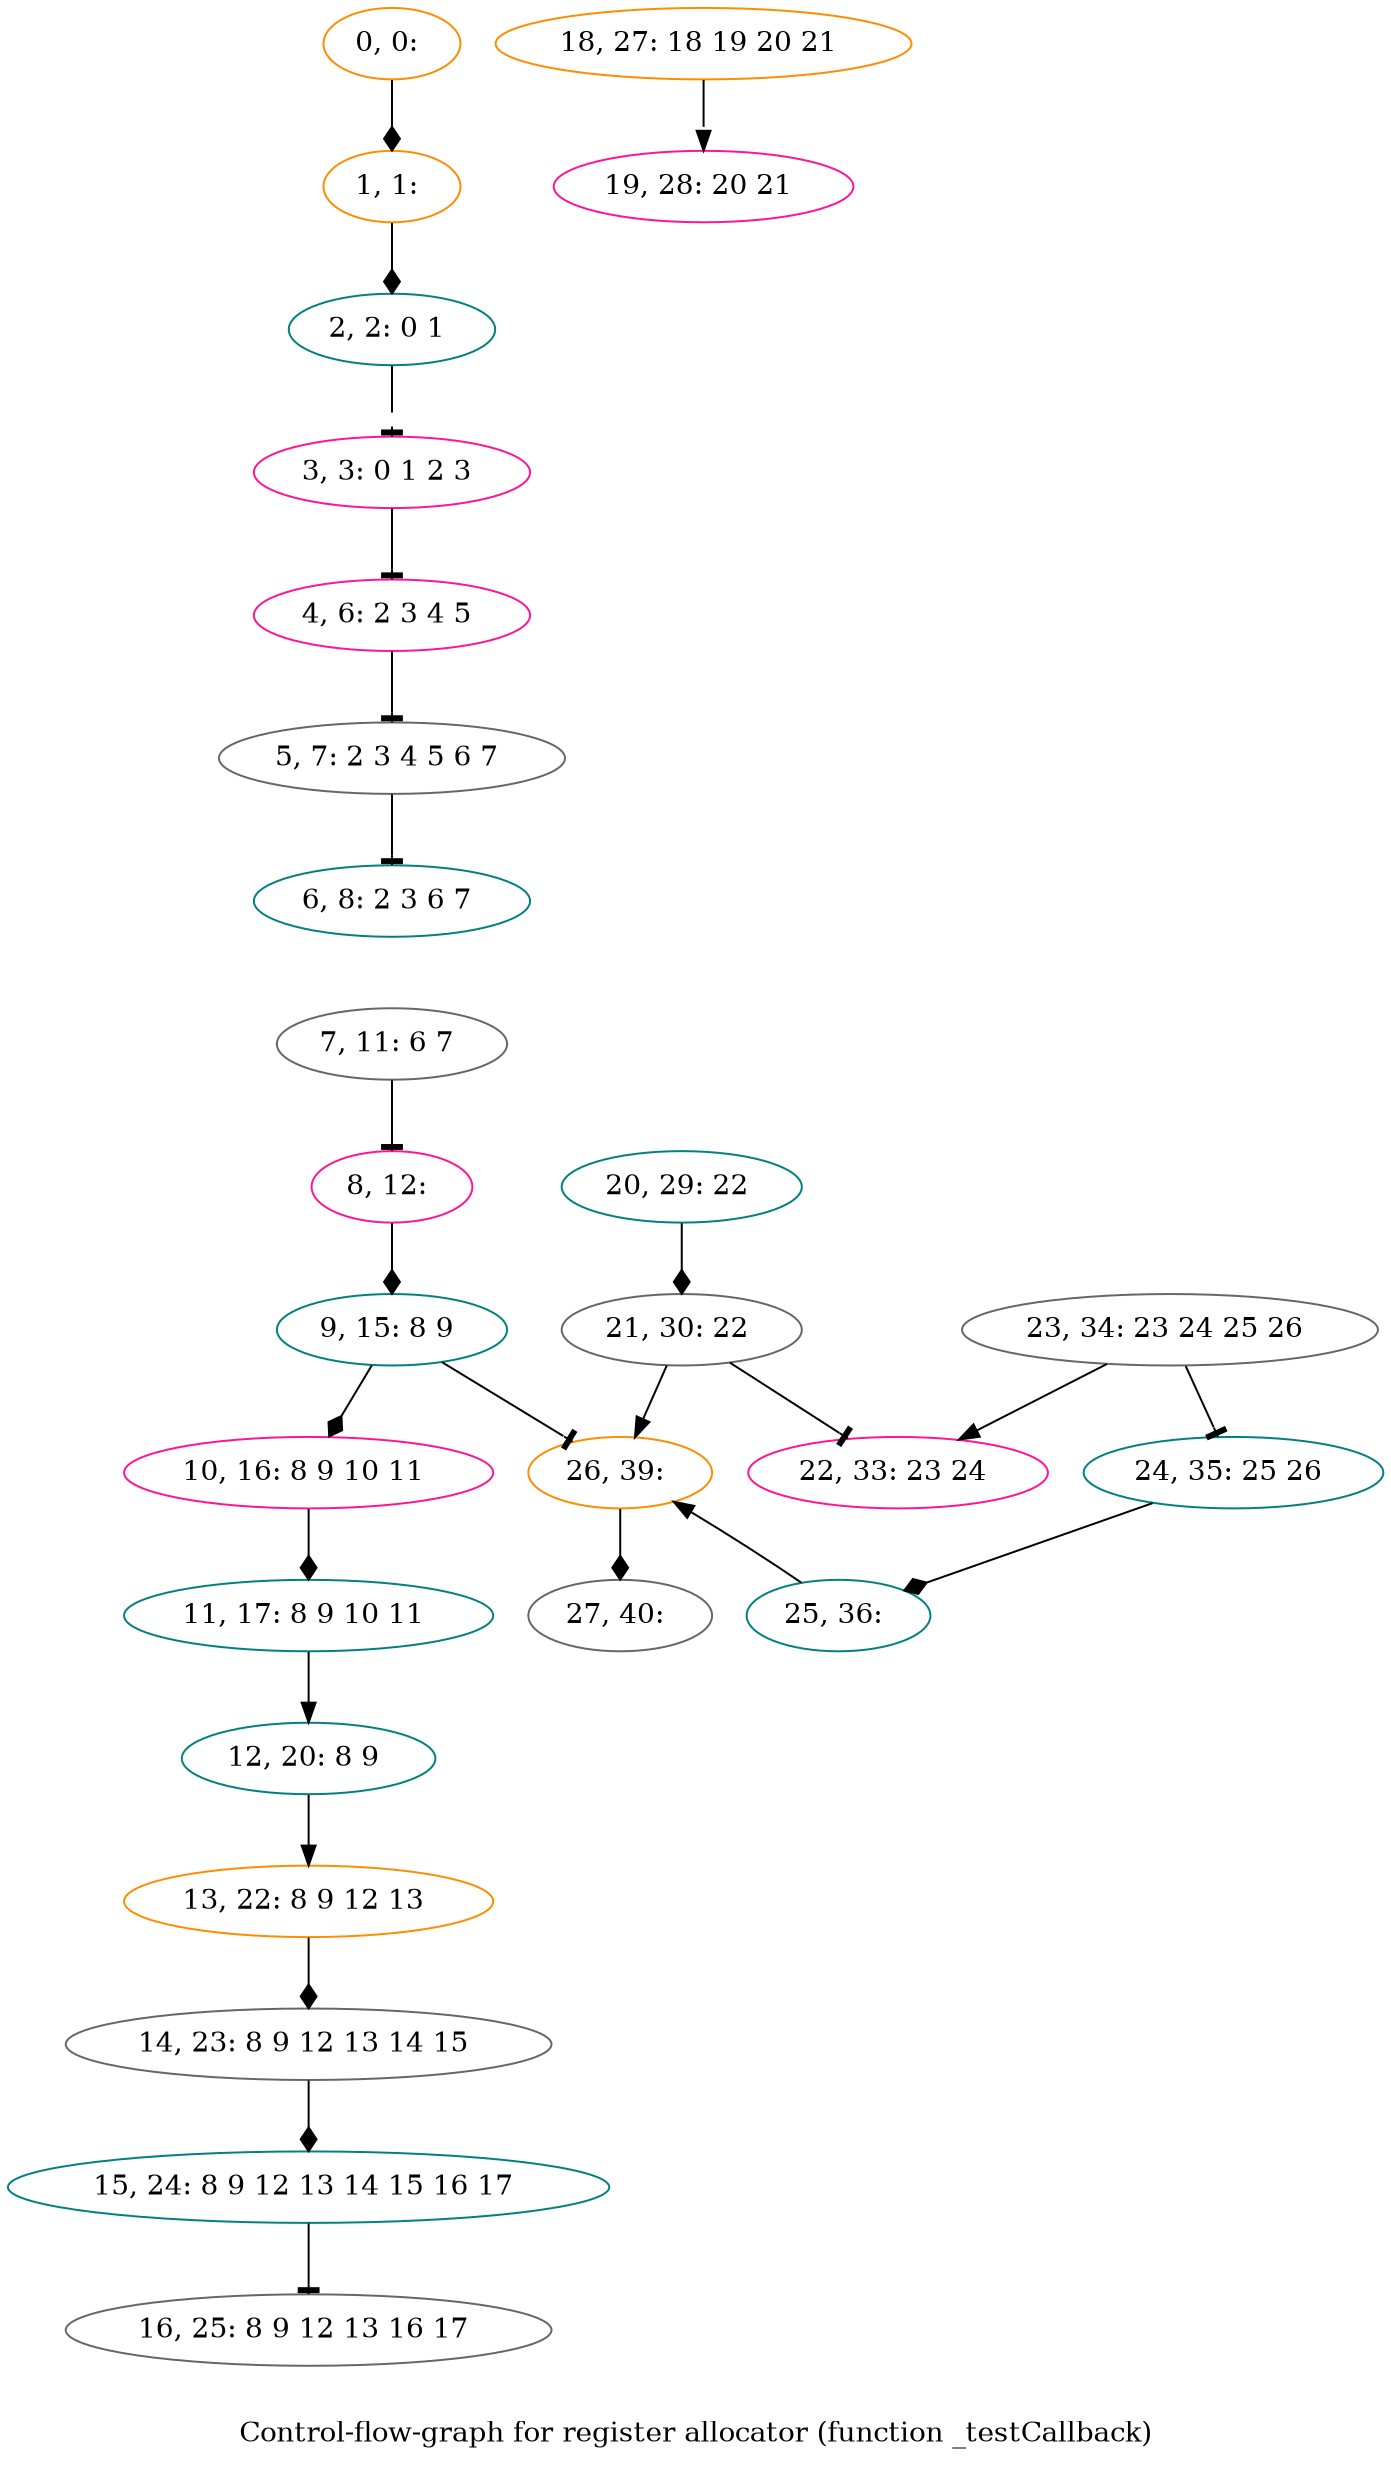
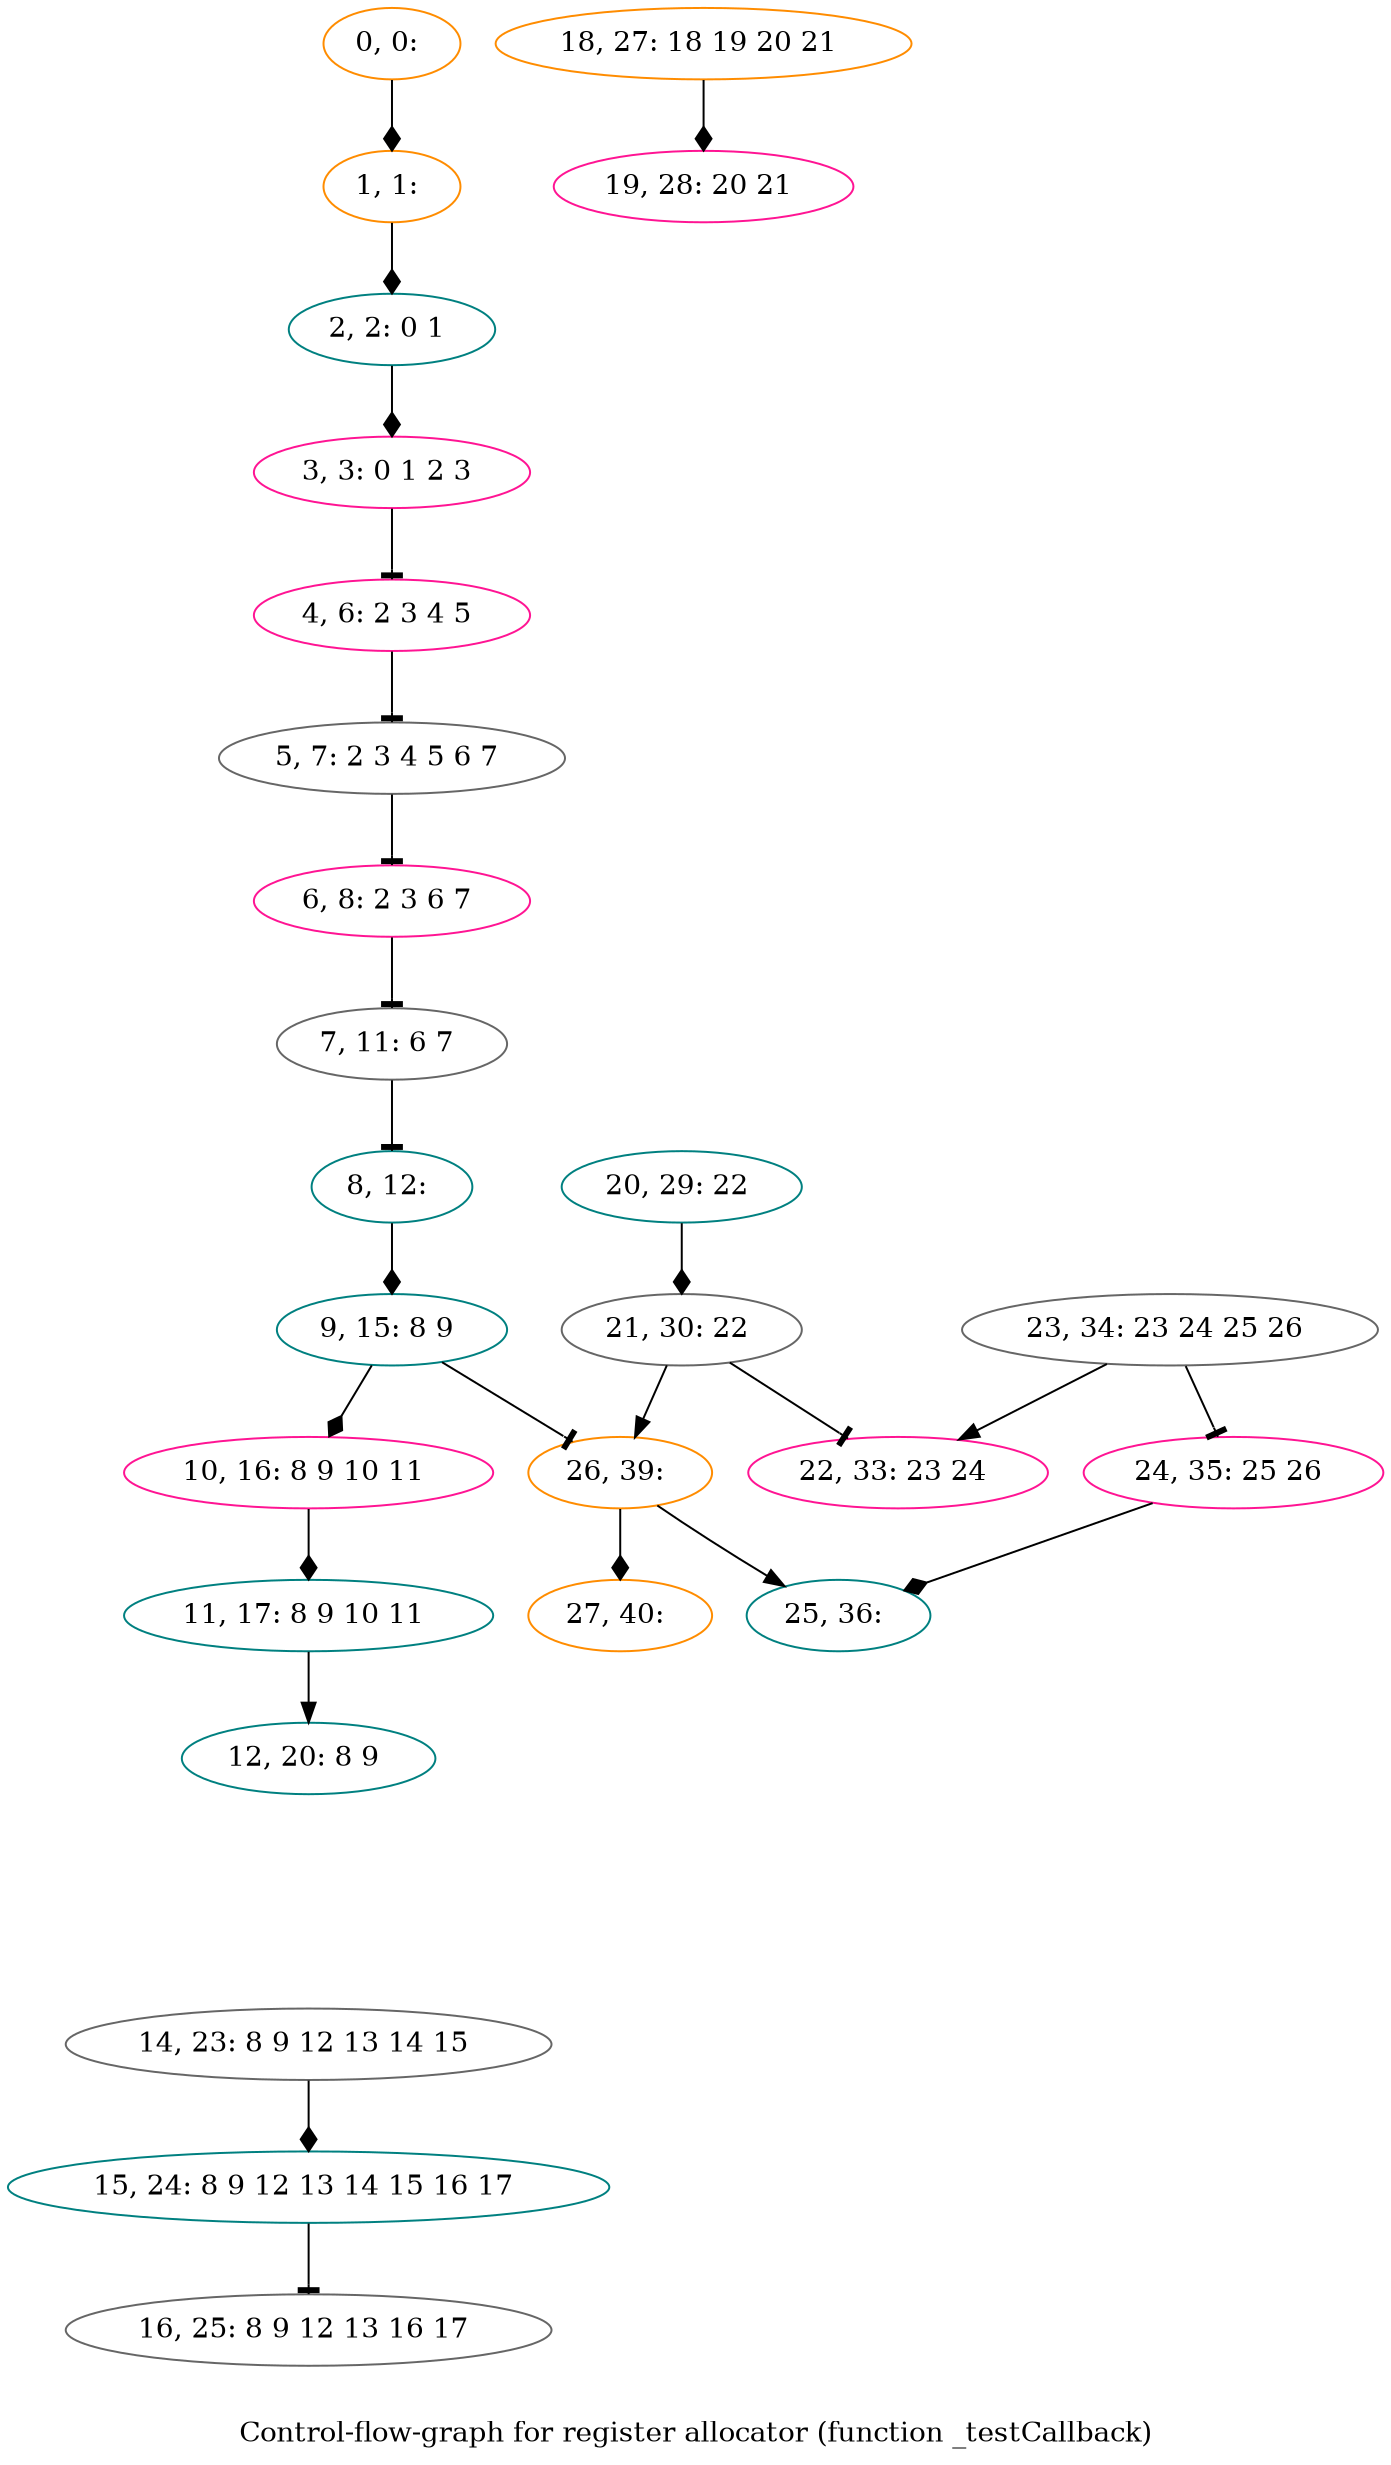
  digraph {
    label="Control-flow-graph for register allocator (function _testCallback)"
    node [color=teal]
    edge [arrowhead=diamond]
    n1 [color=darkorange label="0, 0: "]
    n2 [color=darkorange label="1, 1: "]
    n3 [label="2, 2: 0 1 "]
    n4 [color=deeppink label="3, 3: 0 1 2 3 "]
    n5 [color=deeppink label="4, 6: 2 3 4 5 "]
    n6 [color=gray40 label="5, 7: 2 3 4 5 6 7 "]
-   n7 [label="6, 8: 2 3 6 7 "]
+   n7 [color=deeppink label="6, 8: 2 3 6 7 "]
    n8 [color=gray40 label="7, 11: 6 7 "]
-   n9 [color=deeppink label="8, 12: "]
+   n9 [label="8, 12: "]
    n10 [label="9, 15: 8 9 "]
    n11 [color=darkorange label="26, 39: "]
    n12 [color=deeppink label="10, 16: 8 9 10 11 "]
-   n13 [color=gray40 label="27, 40: "]
+   n13 [color=darkorange label="27, 40: "]
    n14 [label="11, 17: 8 9 10 11 "]
    n15 [label="12, 20: 8 9 "]
-   n16 [color=darkorange label="13, 22: 8 9 12 13 "]
    n17 [color=gray40 label="14, 23: 8 9 12 13 14 15 "]
    n18 [label="15, 24: 8 9 12 13 14 15 16 17 "]
    n19 [color=gray40 label="16, 25: 8 9 12 13 16 17 "]
    n20 [color=darkorange label="18, 27: 18 19 20 21 "]
    n21 [color=deeppink label="19, 28: 20 21 "]
    n22 [label="20, 29: 22 "]
    n23 [color=gray40 label="21, 30: 22 "]
    n24 [color=deeppink label="22, 33: 23 24 "]
    n25 [color=gray40 label="23, 34: 23 24 25 26 "]
-   n26 [label="24, 35: 25 26 "]
+   n26 [color=deeppink label="24, 35: 25 26 "]
    n27 [label="25, 36: "]
    n1 -> n2
    n2 -> n3
-   n3 -> n4 [arrowhead=tee]
+   n3 -> n4
    n4 -> n5 [arrowhead=tee]
    n5 -> n6 [arrowhead=tee]
    n6 -> n7 [arrowhead=tee]
+   n7 -> n8 [arrowhead=tee]
    n8 -> n9 [arrowhead=tee]
    n9 -> n10
    n10 -> n11 [arrowhead=tee]
    n10 -> n12
    n11 -> n13
    n12 -> n14
    n14 -> n15 [arrowhead=normal]
-   n15 -> n16 [arrowhead=normal]
-   n16 -> n17
    n17 -> n18
    n18 -> n19 [arrowhead=tee]
-   n20 -> n21 [arrowhead=normal]
+   n20 -> n21
    n22 -> n23
    n23 -> n11 [arrowhead=normal]
    n23 -> n24 [arrowhead=tee]
    n25 -> n24 [arrowhead=normal]
    n25 -> n26 [arrowhead=tee]
    n26 -> n27
-   n27 -> n11 [arrowhead=normal]
+   n11 -> n27 [arrowhead=normal]
  }
